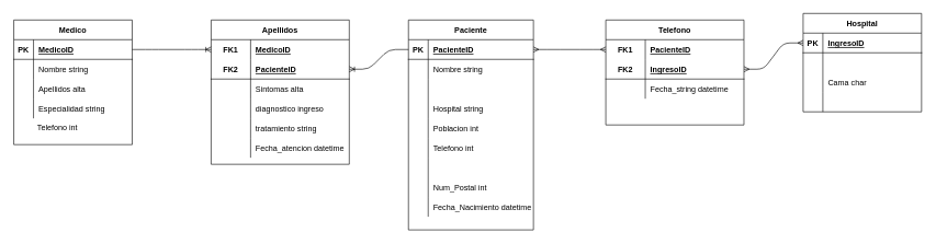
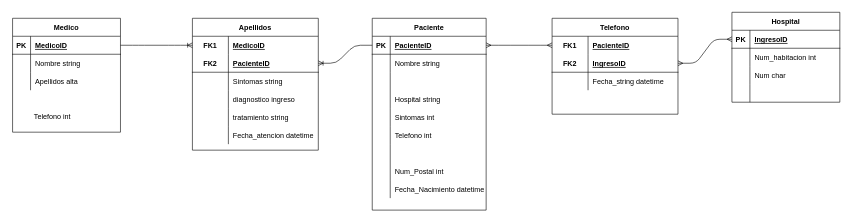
  <mxCell id="0" />
  <mxCell id="1" parent="0" />
  <mxCell id="2" value="Medico" style="shape=table;startSize=30;container=1;collapsible=1;childLayout=tableLayout;fixedRows=1;rowLines=0;fontStyle=1;align=center;resizeLast=1;" parent="1" vertex="1"><mxGeometry x="20" y="30" width="180" height="190" as="geometry" /></mxCell>
  <mxCell id="3" value="" style="shape=partialRectangle;collapsible=0;dropTarget=0;pointerEvents=0;fillColor=none;top=0;left=0;bottom=1;right=0;points=[[0,0.5],[1,0.5]];portConstraint=eastwest;" parent="2" vertex="1"><mxGeometry y="30" width="180" height="30" as="geometry" /></mxCell>
  <mxCell id="4" value="PK" style="shape=partialRectangle;connectable=0;fillColor=none;top=0;left=0;bottom=0;right=0;fontStyle=1;overflow=hidden;" parent="3" vertex="1"><mxGeometry width="30" height="30" as="geometry" /></mxCell>
  <mxCell id="5" value="MedicoID" style="shape=partialRectangle;connectable=0;fillColor=none;top=0;left=0;bottom=0;right=0;align=left;spacingLeft=6;fontStyle=5;overflow=hidden;" parent="3" vertex="1"><mxGeometry x="30" width="150" height="30" as="geometry" /></mxCell>
  <mxCell id="6" value="" style="shape=partialRectangle;collapsible=0;dropTarget=0;pointerEvents=0;fillColor=none;top=0;left=0;bottom=0;right=0;points=[[0,0.5],[1,0.5]];portConstraint=eastwest;" parent="2" vertex="1"><mxGeometry y="60" width="180" height="30" as="geometry" /></mxCell>
  <mxCell id="7" value="" style="shape=partialRectangle;connectable=0;fillColor=none;top=0;left=0;bottom=0;right=0;editable=1;overflow=hidden;" parent="6" vertex="1"><mxGeometry width="30" height="30" as="geometry" /></mxCell>
  <mxCell id="8" value="Nombre string" style="shape=partialRectangle;connectable=0;fillColor=none;top=0;left=0;bottom=0;right=0;align=left;spacingLeft=6;overflow=hidden;" parent="6" vertex="1"><mxGeometry x="30" width="150" height="30" as="geometry" /></mxCell>
  <mxCell id="9" value="" style="shape=partialRectangle;collapsible=0;dropTarget=0;pointerEvents=0;fillColor=none;top=0;left=0;bottom=0;right=0;points=[[0,0.5],[1,0.5]];portConstraint=eastwest;" parent="2" vertex="1"><mxGeometry y="90" width="180" height="30" as="geometry" /></mxCell>
  <mxCell id="10" value="" style="shape=partialRectangle;connectable=0;fillColor=none;top=0;left=0;bottom=0;right=0;editable=1;overflow=hidden;" parent="9" vertex="1"><mxGeometry width="30" height="30" as="geometry" /></mxCell>
  <mxCell id="11" value="Apellidos alta" style="shape=partialRectangle;connectable=0;fillColor=none;top=0;left=0;bottom=0;right=0;align=left;spacingLeft=6;overflow=hidden;" parent="9" vertex="1"><mxGeometry x="30" width="150" height="30" as="geometry" /></mxCell>
  <mxCell id="12" value="" style="shape=partialRectangle;collapsible=0;dropTarget=0;pointerEvents=0;fillColor=none;top=0;left=0;bottom=0;right=0;points=[[0,0.5],[1,0.5]];portConstraint=eastwest;" parent="2" vertex="1"><mxGeometry y="120" width="180" height="30" as="geometry" /></mxCell>
  <mxCell id="13" value="" style="shape=partialRectangle;connectable=0;fillColor=none;top=0;left=0;bottom=0;right=0;editable=1;overflow=hidden;" parent="12" vertex="1"><mxGeometry width="30" height="30" as="geometry" /></mxCell>
- <mxCell id="14" value="Especialidad string" style="shape=partialRectangle;connectable=0;fillColor=none;top=0;left=0;bottom=0;right=0;align=left;spacingLeft=6;overflow=hidden;" parent="12" vertex="1"><mxGeometry x="30" width="150" height="30" as="geometry" /></mxCell>
  <mxCell id="15" value="Telefono int" style="text;strokeColor=none;fillColor=none;spacingLeft=4;spacingRight=4;overflow=hidden;rotatable=0;points=[[0,0.5],[1,0.5]];portConstraint=eastwest;fontSize=12;" parent="1" vertex="1"><mxGeometry x="50" y="180" width="100" height="30" as="geometry" /></mxCell>
  <mxCell id="16" value="Apellidos" style="shape=table;startSize=30;container=1;collapsible=1;childLayout=tableLayout;fixedRows=1;rowLines=0;fontStyle=1;align=center;resizeLast=1;" parent="1" vertex="1"><mxGeometry x="320" y="30" width="210" height="220" as="geometry" /></mxCell>
  <mxCell id="17" value="" style="shape=partialRectangle;collapsible=0;dropTarget=0;pointerEvents=0;fillColor=none;top=0;left=0;bottom=0;right=0;points=[[0,0.5],[1,0.5]];portConstraint=eastwest;" parent="16" vertex="1"><mxGeometry y="30" width="210" height="30" as="geometry" /></mxCell>
  <mxCell id="18" value="FK1" style="shape=partialRectangle;connectable=0;fillColor=none;top=0;left=0;bottom=0;right=0;fontStyle=1;overflow=hidden;" parent="17" vertex="1"><mxGeometry width="60" height="30" as="geometry" /></mxCell>
  <mxCell id="19" value="MedicoID" style="shape=partialRectangle;connectable=0;fillColor=none;top=0;left=0;bottom=0;right=0;align=left;spacingLeft=6;fontStyle=5;overflow=hidden;" parent="17" vertex="1"><mxGeometry x="60" width="150" height="30" as="geometry" /></mxCell>
  <mxCell id="20" value="" style="shape=partialRectangle;collapsible=0;dropTarget=0;pointerEvents=0;fillColor=none;top=0;left=0;bottom=1;right=0;points=[[0,0.5],[1,0.5]];portConstraint=eastwest;" parent="16" vertex="1"><mxGeometry y="60" width="210" height="30" as="geometry" /></mxCell>
  <mxCell id="21" value="FK2" style="shape=partialRectangle;connectable=0;fillColor=none;top=0;left=0;bottom=0;right=0;fontStyle=1;overflow=hidden;" parent="20" vertex="1"><mxGeometry width="60" height="30" as="geometry" /></mxCell>
  <mxCell id="22" value="PacienteID" style="shape=partialRectangle;connectable=0;fillColor=none;top=0;left=0;bottom=0;right=0;align=left;spacingLeft=6;fontStyle=5;overflow=hidden;" parent="20" vertex="1"><mxGeometry x="60" width="150" height="30" as="geometry" /></mxCell>
  <mxCell id="23" value="" style="shape=partialRectangle;collapsible=0;dropTarget=0;pointerEvents=0;fillColor=none;top=0;left=0;bottom=0;right=0;points=[[0,0.5],[1,0.5]];portConstraint=eastwest;" parent="16" vertex="1"><mxGeometry y="90" width="210" height="30" as="geometry" /></mxCell>
  <mxCell id="24" value="" style="shape=partialRectangle;connectable=0;fillColor=none;top=0;left=0;bottom=0;right=0;editable=1;overflow=hidden;" parent="23" vertex="1"><mxGeometry width="60" height="30" as="geometry" /></mxCell>
- <mxCell id="25" value="Sintomas alta" style="shape=partialRectangle;connectable=0;fillColor=none;top=0;left=0;bottom=0;right=0;align=left;spacingLeft=6;overflow=hidden;" parent="23" vertex="1"><mxGeometry x="60" width="150" height="30" as="geometry" /></mxCell>
+ <mxCell id="25" value="Sintomas string" style="shape=partialRectangle;connectable=0;fillColor=none;top=0;left=0;bottom=0;right=0;align=left;spacingLeft=6;overflow=hidden;" parent="23" vertex="1"><mxGeometry x="60" width="150" height="30" as="geometry" /></mxCell>
  <mxCell id="26" value="" style="shape=partialRectangle;collapsible=0;dropTarget=0;pointerEvents=0;fillColor=none;top=0;left=0;bottom=0;right=0;points=[[0,0.5],[1,0.5]];portConstraint=eastwest;" parent="16" vertex="1"><mxGeometry y="120" width="210" height="30" as="geometry" /></mxCell>
  <mxCell id="27" value="" style="shape=partialRectangle;connectable=0;fillColor=none;top=0;left=0;bottom=0;right=0;editable=1;overflow=hidden;" parent="26" vertex="1"><mxGeometry width="60" height="30" as="geometry" /></mxCell>
  <mxCell id="28" value="diagnostico ingreso" style="shape=partialRectangle;connectable=0;fillColor=none;top=0;left=0;bottom=0;right=0;align=left;spacingLeft=6;overflow=hidden;" parent="26" vertex="1"><mxGeometry x="60" width="150" height="30" as="geometry" /></mxCell>
  <mxCell id="29" value="" style="shape=partialRectangle;collapsible=0;dropTarget=0;pointerEvents=0;fillColor=none;top=0;left=0;bottom=0;right=0;points=[[0,0.5],[1,0.5]];portConstraint=eastwest;" parent="16" vertex="1"><mxGeometry y="150" width="210" height="30" as="geometry" /></mxCell>
  <mxCell id="30" value="" style="shape=partialRectangle;connectable=0;fillColor=none;top=0;left=0;bottom=0;right=0;editable=1;overflow=hidden;" parent="29" vertex="1"><mxGeometry width="60" height="30" as="geometry" /></mxCell>
  <mxCell id="31" value="tratamiento string" style="shape=partialRectangle;connectable=0;fillColor=none;top=0;left=0;bottom=0;right=0;align=left;spacingLeft=6;overflow=hidden;" parent="29" vertex="1"><mxGeometry x="60" width="150" height="30" as="geometry" /></mxCell>
  <mxCell id="32" value="" style="shape=partialRectangle;collapsible=0;dropTarget=0;pointerEvents=0;fillColor=none;top=0;left=0;bottom=0;right=0;points=[[0,0.5],[1,0.5]];portConstraint=eastwest;" parent="16" vertex="1"><mxGeometry y="180" width="210" height="30" as="geometry" /></mxCell>
  <mxCell id="33" value="" style="shape=partialRectangle;connectable=0;fillColor=none;top=0;left=0;bottom=0;right=0;editable=1;overflow=hidden;" parent="32" vertex="1"><mxGeometry width="60" height="30" as="geometry" /></mxCell>
  <mxCell id="34" value="Fecha_atencion datetime" style="shape=partialRectangle;connectable=0;fillColor=none;top=0;left=0;bottom=0;right=0;align=left;spacingLeft=6;overflow=hidden;" parent="32" vertex="1"><mxGeometry x="60" width="150" height="30" as="geometry" /></mxCell>
  <mxCell id="35" value="Paciente" style="shape=table;startSize=30;container=1;collapsible=1;childLayout=tableLayout;fixedRows=1;rowLines=0;fontStyle=1;align=center;resizeLast=1;" parent="1" vertex="1"><mxGeometry x="620" y="30" width="190" height="320" as="geometry" /></mxCell>
  <mxCell id="36" value="" style="shape=partialRectangle;collapsible=0;dropTarget=0;pointerEvents=0;fillColor=none;top=0;left=0;bottom=1;right=0;points=[[0,0.5],[1,0.5]];portConstraint=eastwest;" parent="35" vertex="1"><mxGeometry y="30" width="190" height="30" as="geometry" /></mxCell>
  <mxCell id="37" value="PK" style="shape=partialRectangle;connectable=0;fillColor=none;top=0;left=0;bottom=0;right=0;fontStyle=1;overflow=hidden;" parent="36" vertex="1"><mxGeometry width="30" height="30" as="geometry" /></mxCell>
  <mxCell id="38" value="PacienteID" style="shape=partialRectangle;connectable=0;fillColor=none;top=0;left=0;bottom=0;right=0;align=left;spacingLeft=6;fontStyle=5;overflow=hidden;" parent="36" vertex="1"><mxGeometry x="30" width="160" height="30" as="geometry" /></mxCell>
  <mxCell id="39" value="" style="shape=partialRectangle;collapsible=0;dropTarget=0;pointerEvents=0;fillColor=none;top=0;left=0;bottom=0;right=0;points=[[0,0.5],[1,0.5]];portConstraint=eastwest;" parent="35" vertex="1"><mxGeometry y="60" width="190" height="30" as="geometry" /></mxCell>
  <mxCell id="40" value="" style="shape=partialRectangle;connectable=0;fillColor=none;top=0;left=0;bottom=0;right=0;editable=1;overflow=hidden;" parent="39" vertex="1"><mxGeometry width="30" height="30" as="geometry" /></mxCell>
  <mxCell id="41" value="Nombre string" style="shape=partialRectangle;connectable=0;fillColor=none;top=0;left=0;bottom=0;right=0;align=left;spacingLeft=6;overflow=hidden;" parent="39" vertex="1"><mxGeometry x="30" width="160" height="30" as="geometry" /></mxCell>
  <mxCell id="42" value="" style="shape=partialRectangle;collapsible=0;dropTarget=0;pointerEvents=0;fillColor=none;top=0;left=0;bottom=0;right=0;points=[[0,0.5],[1,0.5]];portConstraint=eastwest;" parent="35" vertex="1"><mxGeometry y="90" width="190" height="30" as="geometry" /></mxCell>
  <mxCell id="43" value="" style="shape=partialRectangle;connectable=0;fillColor=none;top=0;left=0;bottom=0;right=0;editable=1;overflow=hidden;" parent="42" vertex="1"><mxGeometry width="30" height="30" as="geometry" /></mxCell>
  <mxCell id="44" value="" style="shape=partialRectangle;collapsible=0;dropTarget=0;pointerEvents=0;fillColor=none;top=0;left=0;bottom=0;right=0;points=[[0,0.5],[1,0.5]];portConstraint=eastwest;" parent="35" vertex="1"><mxGeometry y="120" width="190" height="30" as="geometry" /></mxCell>
  <mxCell id="45" value="" style="shape=partialRectangle;connectable=0;fillColor=none;top=0;left=0;bottom=0;right=0;editable=1;overflow=hidden;" parent="44" vertex="1"><mxGeometry width="30" height="30" as="geometry" /></mxCell>
  <mxCell id="46" value="Hospital string" style="shape=partialRectangle;connectable=0;fillColor=none;top=0;left=0;bottom=0;right=0;align=left;spacingLeft=6;overflow=hidden;" parent="44" vertex="1"><mxGeometry x="30" width="160" height="30" as="geometry" /></mxCell>
  <mxCell id="47" value="" style="shape=partialRectangle;collapsible=0;dropTarget=0;pointerEvents=0;fillColor=none;top=0;left=0;bottom=0;right=0;points=[[0,0.5],[1,0.5]];portConstraint=eastwest;" parent="35" vertex="1"><mxGeometry y="150" width="190" height="30" as="geometry" /></mxCell>
  <mxCell id="48" value="" style="shape=partialRectangle;connectable=0;fillColor=none;top=0;left=0;bottom=0;right=0;editable=1;overflow=hidden;" parent="47" vertex="1"><mxGeometry width="30" height="30" as="geometry" /></mxCell>
- <mxCell id="49" value="Poblacion int" style="shape=partialRectangle;connectable=0;fillColor=none;top=0;left=0;bottom=0;right=0;align=left;spacingLeft=6;overflow=hidden;" parent="47" vertex="1"><mxGeometry x="30" width="160" height="30" as="geometry" /></mxCell>
+ <mxCell id="49" value="Sintomas int" style="shape=partialRectangle;connectable=0;fillColor=none;top=0;left=0;bottom=0;right=0;align=left;spacingLeft=6;overflow=hidden;" parent="47" vertex="1"><mxGeometry x="30" width="160" height="30" as="geometry" /></mxCell>
  <mxCell id="50" value="" style="shape=partialRectangle;collapsible=0;dropTarget=0;pointerEvents=0;fillColor=none;top=0;left=0;bottom=0;right=0;points=[[0,0.5],[1,0.5]];portConstraint=eastwest;" parent="35" vertex="1"><mxGeometry y="180" width="190" height="30" as="geometry" /></mxCell>
  <mxCell id="51" value="" style="shape=partialRectangle;connectable=0;fillColor=none;top=0;left=0;bottom=0;right=0;editable=1;overflow=hidden;" parent="50" vertex="1"><mxGeometry width="30" height="30" as="geometry" /></mxCell>
  <mxCell id="52" value="Telefono int" style="shape=partialRectangle;connectable=0;fillColor=none;top=0;left=0;bottom=0;right=0;align=left;spacingLeft=6;overflow=hidden;" parent="50" vertex="1"><mxGeometry x="30" width="160" height="30" as="geometry" /></mxCell>
  <mxCell id="53" value="" style="shape=partialRectangle;collapsible=0;dropTarget=0;pointerEvents=0;fillColor=none;top=0;left=0;bottom=0;right=0;points=[[0,0.5],[1,0.5]];portConstraint=eastwest;" parent="35" vertex="1"><mxGeometry y="210" width="190" height="30" as="geometry" /></mxCell>
  <mxCell id="54" value="" style="shape=partialRectangle;connectable=0;fillColor=none;top=0;left=0;bottom=0;right=0;editable=1;overflow=hidden;" parent="53" vertex="1"><mxGeometry width="30" height="30" as="geometry" /></mxCell>
  <mxCell id="55" value="" style="shape=partialRectangle;collapsible=0;dropTarget=0;pointerEvents=0;fillColor=none;top=0;left=0;bottom=0;right=0;points=[[0,0.5],[1,0.5]];portConstraint=eastwest;" parent="35" vertex="1"><mxGeometry y="240" width="190" height="30" as="geometry" /></mxCell>
  <mxCell id="56" value="" style="shape=partialRectangle;connectable=0;fillColor=none;top=0;left=0;bottom=0;right=0;editable=1;overflow=hidden;" parent="55" vertex="1"><mxGeometry width="30" height="30" as="geometry" /></mxCell>
  <mxCell id="57" value="Num_Postal int" style="shape=partialRectangle;connectable=0;fillColor=none;top=0;left=0;bottom=0;right=0;align=left;spacingLeft=6;overflow=hidden;" parent="55" vertex="1"><mxGeometry x="30" width="160" height="30" as="geometry" /></mxCell>
  <mxCell id="58" value="" style="shape=partialRectangle;collapsible=0;dropTarget=0;pointerEvents=0;fillColor=none;top=0;left=0;bottom=0;right=0;points=[[0,0.5],[1,0.5]];portConstraint=eastwest;" parent="35" vertex="1"><mxGeometry y="270" width="190" height="30" as="geometry" /></mxCell>
  <mxCell id="59" value="" style="shape=partialRectangle;connectable=0;fillColor=none;top=0;left=0;bottom=0;right=0;editable=1;overflow=hidden;" parent="58" vertex="1"><mxGeometry width="30" height="30" as="geometry" /></mxCell>
  <mxCell id="60" value="Fecha_Nacimiento datetime" style="shape=partialRectangle;connectable=0;fillColor=none;top=0;left=0;bottom=0;right=0;align=left;spacingLeft=6;overflow=hidden;" parent="58" vertex="1"><mxGeometry x="30" width="160" height="30" as="geometry" /></mxCell>
  <mxCell id="61" value="" style="edgeStyle=entityRelationEdgeStyle;fontSize=12;html=1;endArrow=ERoneToMany;" parent="1" source="3" target="17" edge="1"><mxGeometry width="100" height="100" relative="1" as="geometry"><mxPoint x="440" y="280" as="sourcePoint" /><mxPoint x="540" y="180" as="targetPoint" /></mxGeometry></mxCell>
  <mxCell id="62" value="" style="edgeStyle=entityRelationEdgeStyle;fontSize=12;html=1;endArrow=ERoneToMany;" parent="1" source="36" target="20" edge="1"><mxGeometry width="100" height="100" relative="1" as="geometry"><mxPoint x="440" y="280" as="sourcePoint" /><mxPoint x="540" y="180" as="targetPoint" /></mxGeometry></mxCell>
  <mxCell id="63" value="Telefono" style="shape=table;startSize=30;container=1;collapsible=1;childLayout=tableLayout;fixedRows=1;rowLines=0;fontStyle=1;align=center;resizeLast=1;" parent="1" vertex="1"><mxGeometry x="920" y="30" width="210" height="160" as="geometry" /></mxCell>
  <mxCell id="64" value="" style="shape=partialRectangle;collapsible=0;dropTarget=0;pointerEvents=0;fillColor=none;top=0;left=0;bottom=0;right=0;points=[[0,0.5],[1,0.5]];portConstraint=eastwest;" parent="63" vertex="1"><mxGeometry y="30" width="210" height="30" as="geometry" /></mxCell>
  <mxCell id="65" value="FK1" style="shape=partialRectangle;connectable=0;fillColor=none;top=0;left=0;bottom=0;right=0;fontStyle=1;overflow=hidden;" parent="64" vertex="1"><mxGeometry width="60" height="30" as="geometry" /></mxCell>
  <mxCell id="66" value="PacienteID" style="shape=partialRectangle;connectable=0;fillColor=none;top=0;left=0;bottom=0;right=0;align=left;spacingLeft=6;fontStyle=5;overflow=hidden;" parent="64" vertex="1"><mxGeometry x="60" width="150" height="30" as="geometry" /></mxCell>
  <mxCell id="67" value="" style="shape=partialRectangle;collapsible=0;dropTarget=0;pointerEvents=0;fillColor=none;top=0;left=0;bottom=1;right=0;points=[[0,0.5],[1,0.5]];portConstraint=eastwest;" parent="63" vertex="1"><mxGeometry y="60" width="210" height="30" as="geometry" /></mxCell>
  <mxCell id="68" value="FK2" style="shape=partialRectangle;connectable=0;fillColor=none;top=0;left=0;bottom=0;right=0;fontStyle=1;overflow=hidden;" parent="67" vertex="1"><mxGeometry width="60" height="30" as="geometry" /></mxCell>
  <mxCell id="69" value="IngresoID" style="shape=partialRectangle;connectable=0;fillColor=none;top=0;left=0;bottom=0;right=0;align=left;spacingLeft=6;fontStyle=5;overflow=hidden;" parent="67" vertex="1"><mxGeometry x="60" width="150" height="30" as="geometry" /></mxCell>
  <mxCell id="70" value="" style="shape=partialRectangle;collapsible=0;dropTarget=0;pointerEvents=0;fillColor=none;top=0;left=0;bottom=0;right=0;points=[[0,0.5],[1,0.5]];portConstraint=eastwest;" parent="63" vertex="1"><mxGeometry y="90" width="210" height="30" as="geometry" /></mxCell>
  <mxCell id="71" value="" style="shape=partialRectangle;connectable=0;fillColor=none;top=0;left=0;bottom=0;right=0;editable=1;overflow=hidden;" parent="70" vertex="1"><mxGeometry width="60" height="30" as="geometry" /></mxCell>
  <mxCell id="72" value="Fecha_string datetime" style="shape=partialRectangle;connectable=0;fillColor=none;top=0;left=0;bottom=0;right=0;align=left;spacingLeft=6;overflow=hidden;" parent="70" vertex="1"><mxGeometry x="60" width="150" height="30" as="geometry" /></mxCell>
  <mxCell id="73" value="" style="shape=partialRectangle;collapsible=0;dropTarget=0;pointerEvents=0;fillColor=none;top=0;left=0;bottom=0;right=0;points=[[0,0.5],[1,0.5]];portConstraint=eastwest;" parent="63" vertex="1"><mxGeometry y="120" width="210" height="30" as="geometry" /></mxCell>
  <mxCell id="74" value="" style="shape=partialRectangle;connectable=0;fillColor=none;top=0;left=0;bottom=0;right=0;editable=1;overflow=hidden;" parent="73" vertex="1"><mxGeometry width="60" height="30" as="geometry" /></mxCell>
  <mxCell id="75" value="Hospital" style="shape=table;startSize=30;container=1;collapsible=1;childLayout=tableLayout;fixedRows=1;rowLines=0;fontStyle=1;align=center;resizeLast=1;" parent="1" vertex="1"><mxGeometry x="1220" y="20" width="180" height="150" as="geometry" /></mxCell>
  <mxCell id="76" value="" style="shape=partialRectangle;collapsible=0;dropTarget=0;pointerEvents=0;fillColor=none;top=0;left=0;bottom=1;right=0;points=[[0,0.5],[1,0.5]];portConstraint=eastwest;" parent="75" vertex="1"><mxGeometry y="30" width="180" height="30" as="geometry" /></mxCell>
  <mxCell id="77" value="PK" style="shape=partialRectangle;connectable=0;fillColor=none;top=0;left=0;bottom=0;right=0;fontStyle=1;overflow=hidden;" parent="76" vertex="1"><mxGeometry width="30" height="30" as="geometry" /></mxCell>
  <mxCell id="78" value="IngresoID" style="shape=partialRectangle;connectable=0;fillColor=none;top=0;left=0;bottom=0;right=0;align=left;spacingLeft=6;fontStyle=5;overflow=hidden;" parent="76" vertex="1"><mxGeometry x="30" width="150" height="30" as="geometry" /></mxCell>
  <mxCell id="79" value="" style="shape=partialRectangle;collapsible=0;dropTarget=0;pointerEvents=0;fillColor=none;top=0;left=0;bottom=0;right=0;points=[[0,0.5],[1,0.5]];portConstraint=eastwest;" parent="75" vertex="1"><mxGeometry y="60" width="180" height="30" as="geometry" /></mxCell>
  <mxCell id="80" value="" style="shape=partialRectangle;connectable=0;fillColor=none;top=0;left=0;bottom=0;right=0;editable=1;overflow=hidden;" parent="79" vertex="1"><mxGeometry width="30" height="30" as="geometry" /></mxCell>
+ <mxCell id="81" value="Num_habitacion int" style="shape=partialRectangle;connectable=0;fillColor=none;top=0;left=0;bottom=0;right=0;align=left;spacingLeft=6;overflow=hidden;" parent="79" vertex="1"><mxGeometry x="30" width="150" height="30" as="geometry" /></mxCell>
  <mxCell id="82" value="" style="shape=partialRectangle;collapsible=0;dropTarget=0;pointerEvents=0;fillColor=none;top=0;left=0;bottom=0;right=0;points=[[0,0.5],[1,0.5]];portConstraint=eastwest;" parent="75" vertex="1"><mxGeometry y="90" width="180" height="30" as="geometry" /></mxCell>
  <mxCell id="83" value="" style="shape=partialRectangle;connectable=0;fillColor=none;top=0;left=0;bottom=0;right=0;editable=1;overflow=hidden;" parent="82" vertex="1"><mxGeometry width="30" height="30" as="geometry" /></mxCell>
- <mxCell id="84" value="Cama char" style="shape=partialRectangle;connectable=0;fillColor=none;top=0;left=0;bottom=0;right=0;align=left;spacingLeft=6;overflow=hidden;" parent="82" vertex="1"><mxGeometry x="30" width="150" height="30" as="geometry" /></mxCell>
+ <mxCell id="84" value="Num char" style="shape=partialRectangle;connectable=0;fillColor=none;top=0;left=0;bottom=0;right=0;align=left;spacingLeft=6;overflow=hidden;" parent="82" vertex="1"><mxGeometry x="30" width="150" height="30" as="geometry" /></mxCell>
  <mxCell id="85" value="" style="shape=partialRectangle;collapsible=0;dropTarget=0;pointerEvents=0;fillColor=none;top=0;left=0;bottom=0;right=0;points=[[0,0.5],[1,0.5]];portConstraint=eastwest;" parent="75" vertex="1"><mxGeometry y="120" width="180" height="30" as="geometry" /></mxCell>
  <mxCell id="86" value="" style="shape=partialRectangle;connectable=0;fillColor=none;top=0;left=0;bottom=0;right=0;editable=1;overflow=hidden;" parent="85" vertex="1"><mxGeometry width="30" height="30" as="geometry" /></mxCell>
  <mxCell id="87" value="" style="shape=partialRectangle;connectable=0;fillColor=none;top=0;left=0;bottom=0;right=0;align=left;spacingLeft=6;overflow=hidden;" parent="85" vertex="1"><mxGeometry x="30" width="150" height="30" as="geometry" /></mxCell>
  <mxCell id="88" value="" style="edgeStyle=entityRelationEdgeStyle;fontSize=12;html=1;endArrow=ERmany;startArrow=ERmany;" parent="1" source="36" target="64" edge="1"><mxGeometry width="100" height="100" relative="1" as="geometry"><mxPoint x="870" y="230" as="sourcePoint" /><mxPoint x="970" y="130" as="targetPoint" /></mxGeometry></mxCell>
  <mxCell id="89" value="" style="edgeStyle=entityRelationEdgeStyle;fontSize=12;html=1;endArrow=ERmany;startArrow=ERmany;" parent="1" source="67" target="76" edge="1"><mxGeometry width="100" height="100" relative="1" as="geometry"><mxPoint x="870" y="230" as="sourcePoint" /><mxPoint x="970" y="130" as="targetPoint" /></mxGeometry></mxCell>
